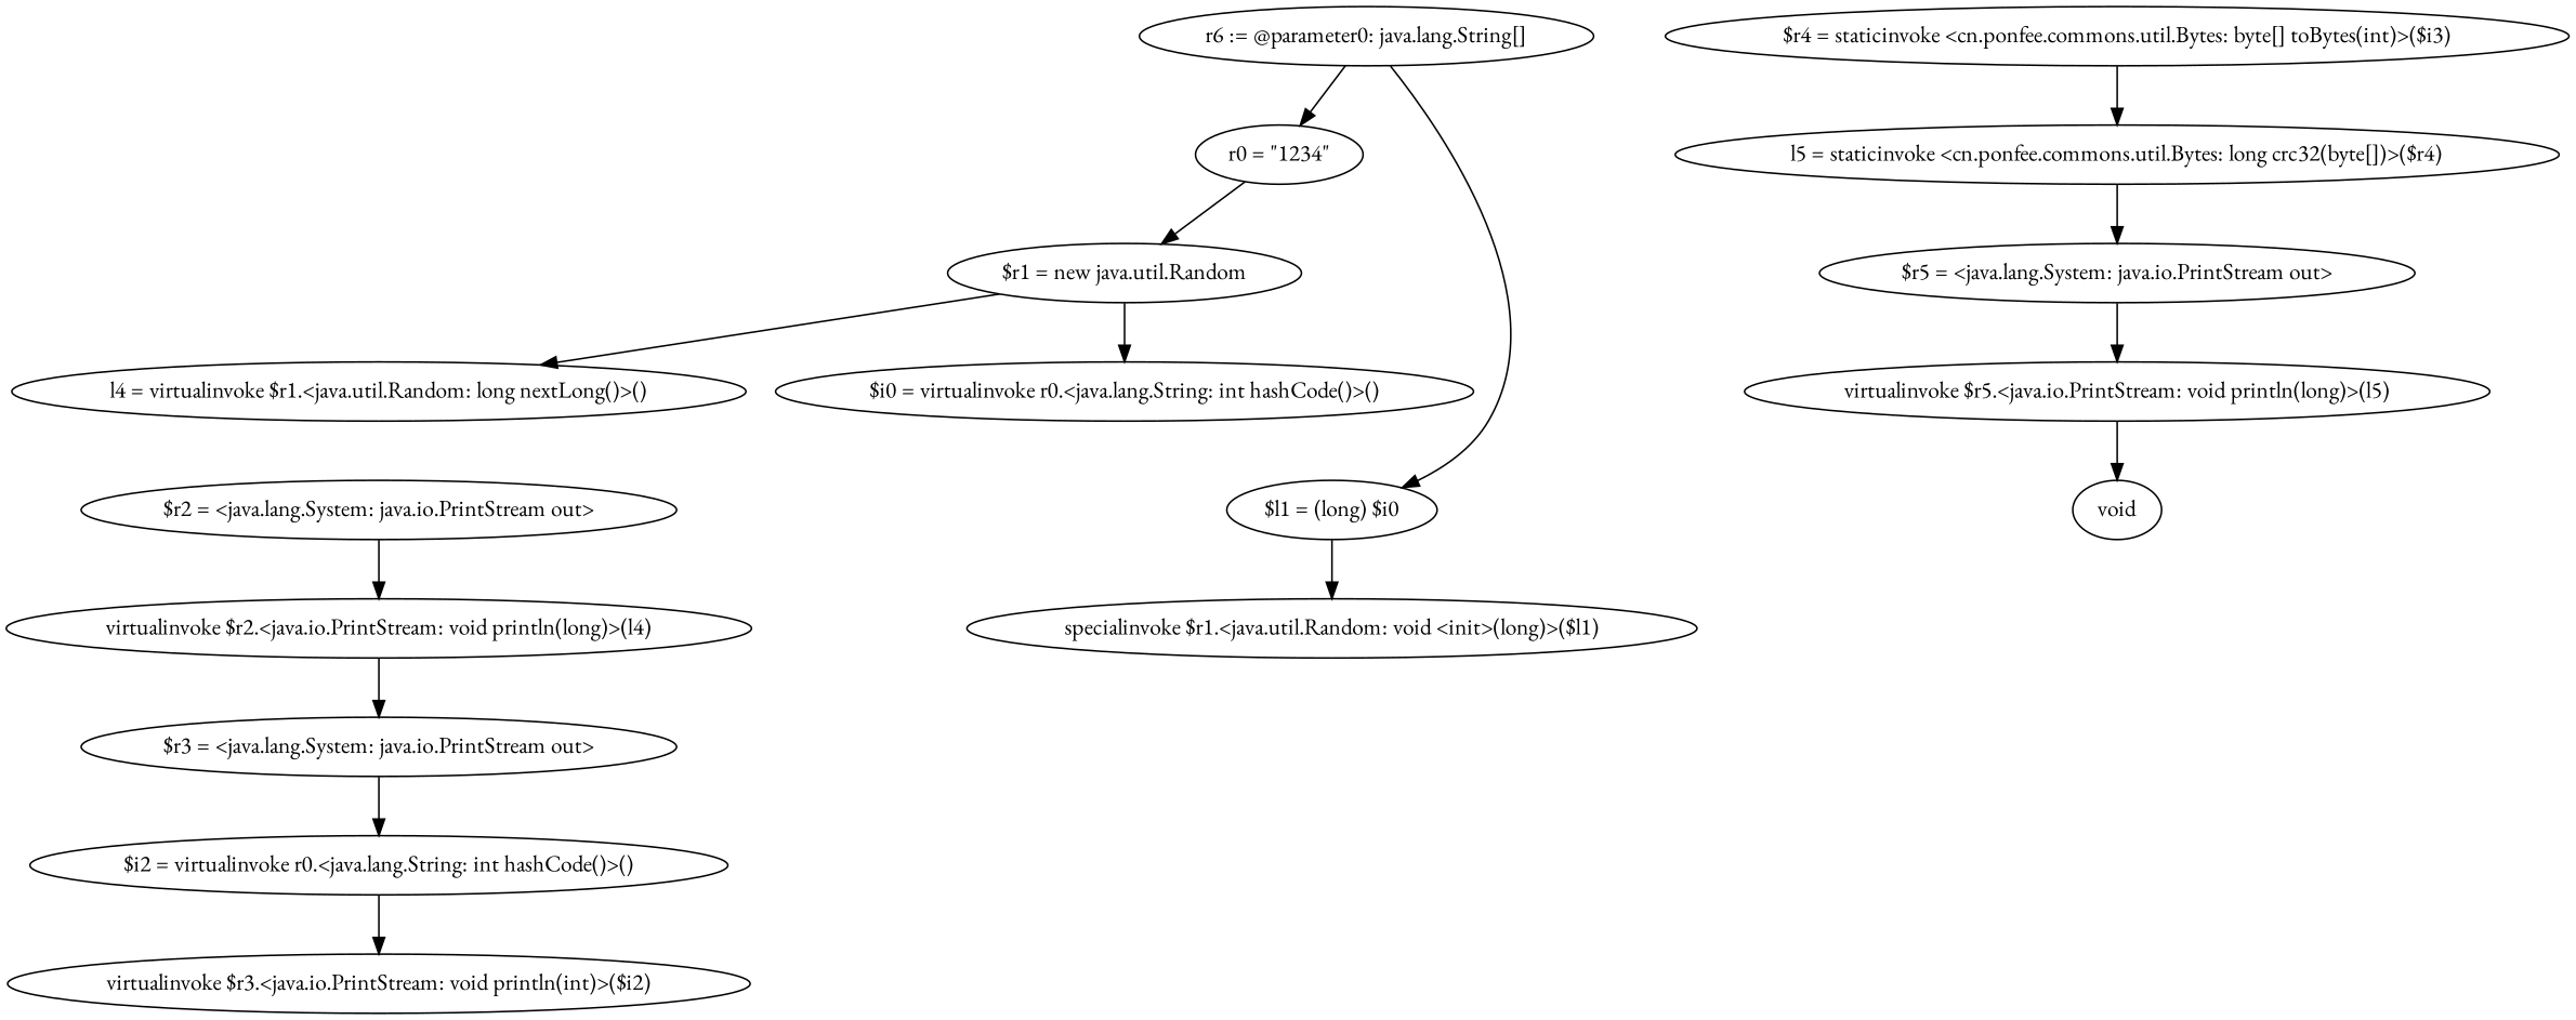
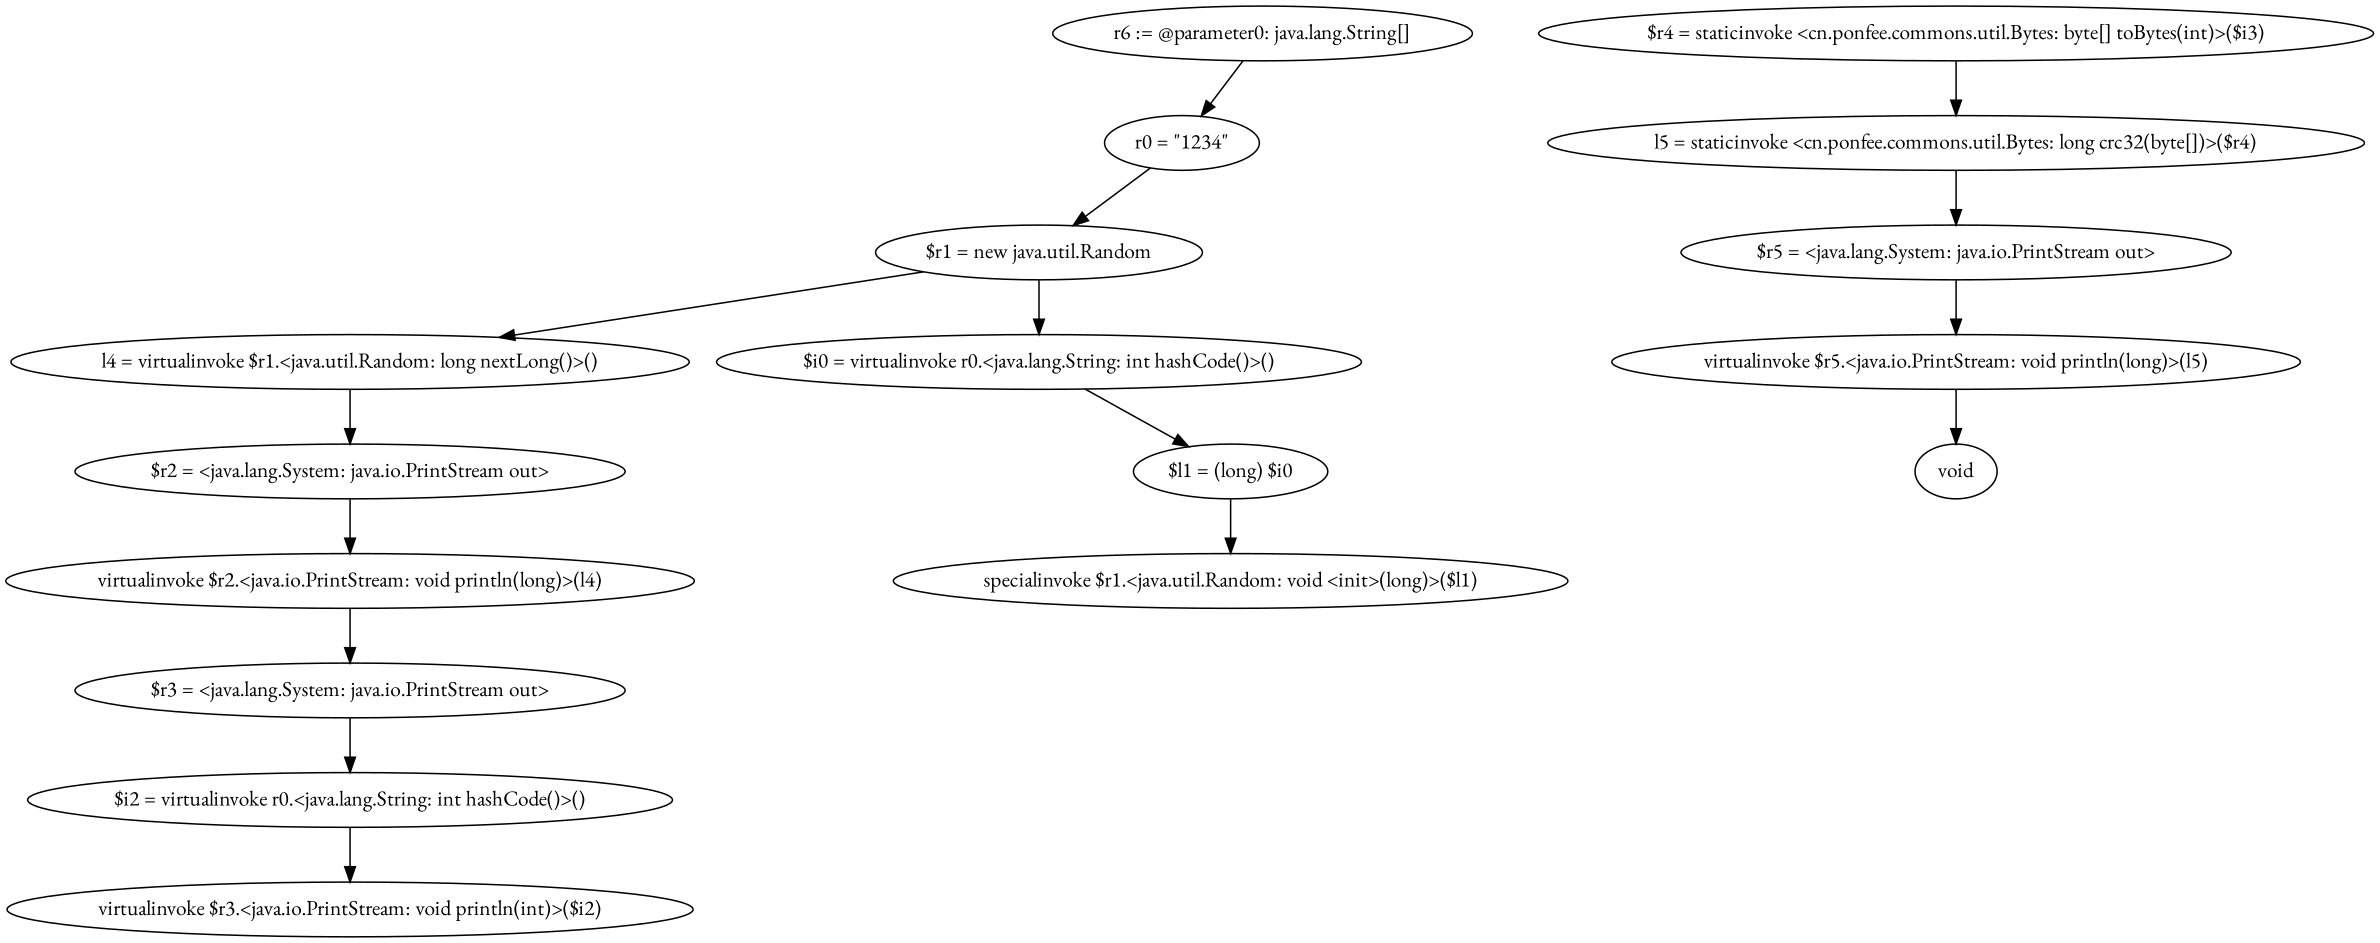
  digraph {
    fontname="EB Garamond"
    node [fontname="EB Garamond"]
    edge [fontname="EB Garamond"]
    "r6 := @parameter0: java.lang.String[]"
    "r0 = \"1234\""
    "$r1 = new java.util.Random"
    "$i0 = virtualinvoke r0.<java.lang.String: int hashCode()>()"
    "l4 = virtualinvoke $r1.<java.util.Random: long nextLong()>()"
    "$l1 = (long) $i0"
    "specialinvoke $r1.<java.util.Random: void <init>(long)>($l1)"
    "$r2 = <java.lang.System: java.io.PrintStream out>"
    "virtualinvoke $r2.<java.io.PrintStream: void println(long)>(l4)"
    "$r3 = <java.lang.System: java.io.PrintStream out>"
    "$i2 = virtualinvoke r0.<java.lang.String: int hashCode()>()"
    "virtualinvoke $r3.<java.io.PrintStream: void println(int)>($i2)"
    "$r4 = staticinvoke <cn.ponfee.commons.util.Bytes: byte[] toBytes(int)>($i3)"
    "l5 = staticinvoke <cn.ponfee.commons.util.Bytes: long crc32(byte[])>($r4)"
    "$r5 = <java.lang.System: java.io.PrintStream out>"
    "virtualinvoke $r5.<java.io.PrintStream: void println(long)>(l5)"
    n17 [label=void]
    "r6 := @parameter0: java.lang.String[]" -> "r0 = \"1234\""
    "r0 = \"1234\"" -> "$r1 = new java.util.Random"
    "$r1 = new java.util.Random" -> "$i0 = virtualinvoke r0.<java.lang.String: int hashCode()>()"
    "$r1 = new java.util.Random" -> "l4 = virtualinvoke $r1.<java.util.Random: long nextLong()>()"
-   "r6 := @parameter0: java.lang.String[]" -> "$l1 = (long) $i0"
+   "$i0 = virtualinvoke r0.<java.lang.String: int hashCode()>()" -> "$l1 = (long) $i0"
+   "l4 = virtualinvoke $r1.<java.util.Random: long nextLong()>()" -> "$r2 = <java.lang.System: java.io.PrintStream out>"
    "$l1 = (long) $i0" -> "specialinvoke $r1.<java.util.Random: void <init>(long)>($l1)"
    "$r2 = <java.lang.System: java.io.PrintStream out>" -> "virtualinvoke $r2.<java.io.PrintStream: void println(long)>(l4)"
    "virtualinvoke $r2.<java.io.PrintStream: void println(long)>(l4)" -> "$r3 = <java.lang.System: java.io.PrintStream out>"
    "$r3 = <java.lang.System: java.io.PrintStream out>" -> "$i2 = virtualinvoke r0.<java.lang.String: int hashCode()>()"
    "$i2 = virtualinvoke r0.<java.lang.String: int hashCode()>()" -> "virtualinvoke $r3.<java.io.PrintStream: void println(int)>($i2)"
    "$r4 = staticinvoke <cn.ponfee.commons.util.Bytes: byte[] toBytes(int)>($i3)" -> "l5 = staticinvoke <cn.ponfee.commons.util.Bytes: long crc32(byte[])>($r4)"
    "l5 = staticinvoke <cn.ponfee.commons.util.Bytes: long crc32(byte[])>($r4)" -> "$r5 = <java.lang.System: java.io.PrintStream out>"
    "$r5 = <java.lang.System: java.io.PrintStream out>" -> "virtualinvoke $r5.<java.io.PrintStream: void println(long)>(l5)"
    "virtualinvoke $r5.<java.io.PrintStream: void println(long)>(l5)" -> n17
  }
